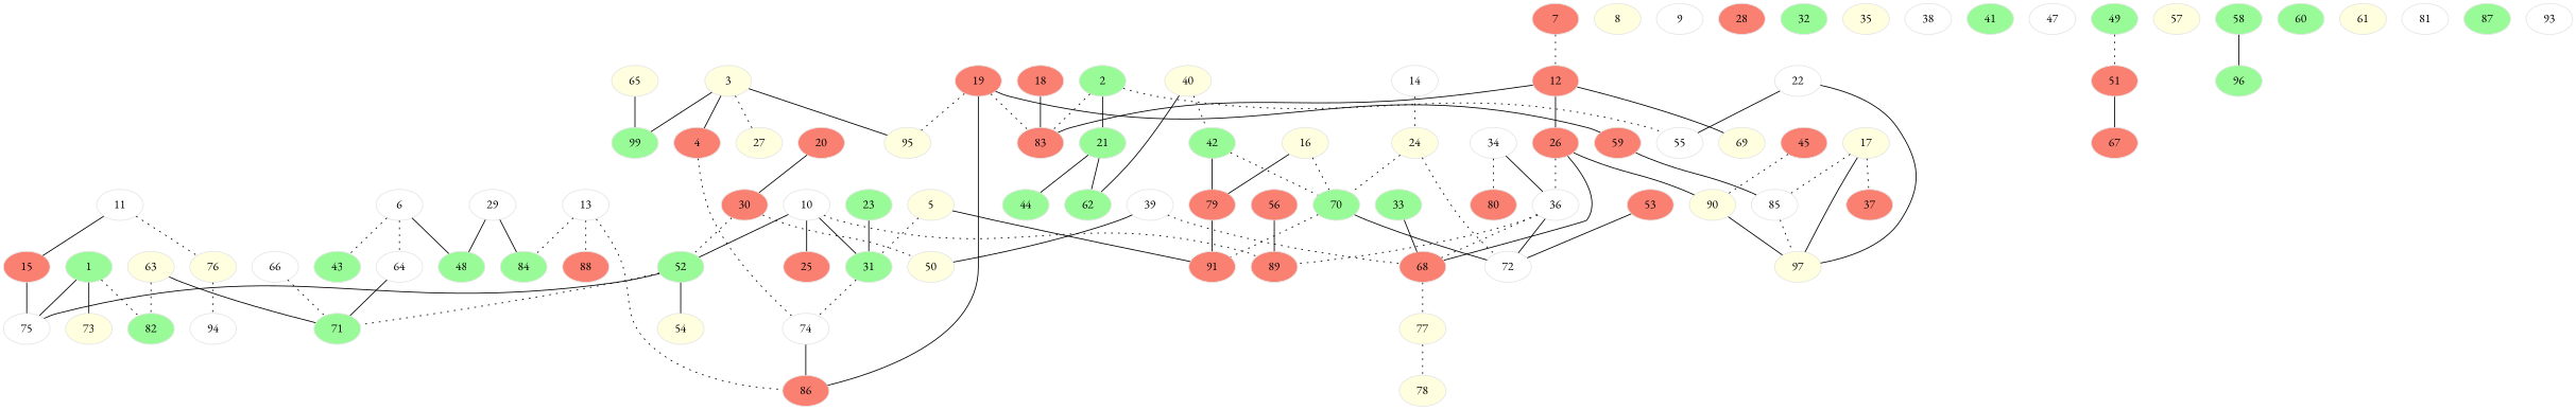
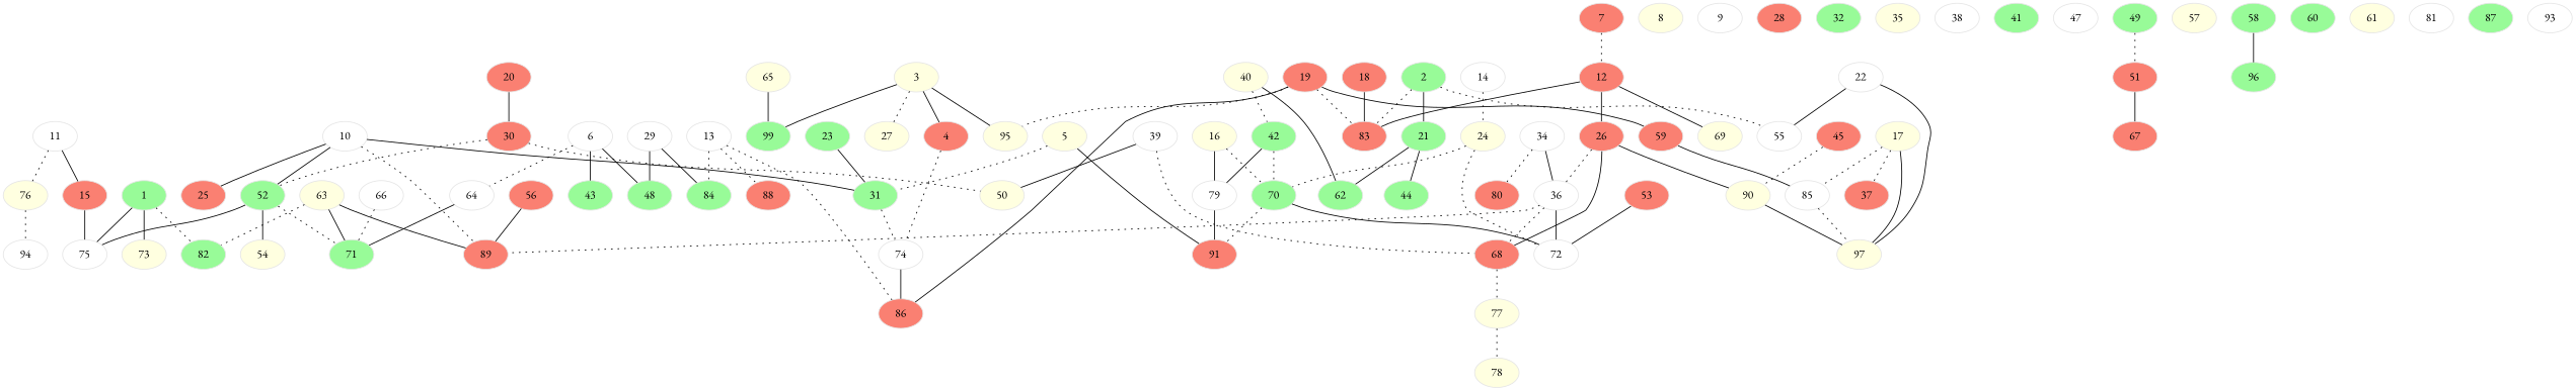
  graph {
    fontname="EB Garamond"
    node [color=gray90 fillcolor=salmon fontname="EB Garamond" style=filled]
    edge [fontname="EB Garamond" style=solid]
    73 [fillcolor=lightyellow]
    1 [fillcolor=palegreen]
    75 [fillcolor=white]
    82 [fillcolor=palegreen]
    2 [fillcolor=palegreen]
    21 [fillcolor=palegreen]
    55 [fillcolor=white]
    83
    44 [fillcolor=palegreen]
    62 [fillcolor=palegreen]
    3 [fillcolor=lightyellow]
    4
    27 [fillcolor=lightyellow]
    n14 [fillcolor=palegreen label=99]
    95 [fillcolor=lightyellow]
    74 [fillcolor=white]
    86
    5 [fillcolor=lightyellow]
    31 [fillcolor=palegreen]
    91
    6 [fillcolor=white]
    43 [fillcolor=palegreen]
    48 [fillcolor=palegreen]
    64 [fillcolor=white]
    71 [fillcolor=palegreen]
    7
    12
    26
    69 [fillcolor=lightyellow]
    8 [fillcolor=lightyellow]
    9 [fillcolor=white]
    10 [fillcolor=white]
    25
    52 [fillcolor=palegreen]
    89
    54 [fillcolor=lightyellow]
    11 [fillcolor=white]
    15
    76 [fillcolor=lightyellow]
    94 [fillcolor=white]
    36 [fillcolor=white]
    68
    90 [fillcolor=lightyellow]
    13 [fillcolor=white]
    84 [fillcolor=palegreen]
    88
    14 [fillcolor=white]
    24 [fillcolor=lightyellow]
    70 [fillcolor=palegreen]
    72 [fillcolor=white]
    16 [fillcolor=lightyellow]
-   79
+   79 [fillcolor=white]
    17 [fillcolor=lightyellow]
    37
    85 [fillcolor=white]
    97 [fillcolor=lightyellow]
    18
    19
    59
    20
    30
    50 [fillcolor=lightyellow]
    22 [fillcolor=white]
    23 [fillcolor=palegreen]
    77 [fillcolor=lightyellow]
    28
    29 [fillcolor=white]
    32 [fillcolor=palegreen]
-   33 [fillcolor=palegreen]
    34 [fillcolor=white]
    80
    35 [fillcolor=lightyellow]
    38 [fillcolor=white]
    39 [fillcolor=white]
    40 [fillcolor=lightyellow]
    42 [fillcolor=palegreen]
    41 [fillcolor=palegreen]
    45
    47 [fillcolor=white]
    51
    49 [fillcolor=palegreen]
    67
    53
    56
    57 [fillcolor=lightyellow]
    58 [fillcolor=palegreen]
    96 [fillcolor=palegreen]
    60 [fillcolor=palegreen]
    61 [fillcolor=lightyellow]
    63 [fillcolor=lightyellow]
    65 [fillcolor=lightyellow]
    66 [fillcolor=white]
    78 [fillcolor=lightyellow]
    81 [fillcolor=white]
    87 [fillcolor=palegreen]
    93 [fillcolor=white]
    1 -- 73
    1 -- 75
    1 -- 82 [style=dotted]
    2 -- 21
    2 -- 55 [style=dotted]
    2 -- 83 [style=dotted]
    21 -- 44
    21 -- 62
    3 -- 4
    3 -- 27 [style=dotted]
    3 -- n14
    3 -- 95
    4 -- 74 [style=dotted]
    74 -- 86
    5 -- 31 [style=dotted]
    5 -- 91
    31 -- 74 [style=dotted]
-   6 -- 43 [style=dotted]
+   6 -- 43
    6 -- 48
    6 -- 64 [style=dotted]
    64 -- 71
    7 -- 12 [style=dotted]
    12 -- 83
    12 -- 26
    12 -- 69
    26 -- 36 [style=dotted]
    26 -- 68
    26 -- 90
    10 -- 31
    10 -- 25
    10 -- 52
    10 -- 89 [style=dotted]
    52 -- 75
    52 -- 71 [style=dotted]
    52 -- 54
    11 -- 15
    11 -- 76 [style=dotted]
    15 -- 75
    76 -- 94 [style=dotted]
    36 -- 89 [style=dotted]
    36 -- 68 [style=dotted]
    36 -- 72
    68 -- 77 [style=dotted]
    90 -- 97
    13 -- 86 [style=dotted]
    13 -- 84 [style=dotted]
    13 -- 88 [style=dotted]
    14 -- 24 [style=dotted]
    24 -- 70 [style=dotted]
    24 -- 72 [style=dotted]
    70 -- 91 [style=dotted]
    70 -- 72
    16 -- 70 [style=dotted]
    16 -- 79
    79 -- 91
    17 -- 37 [style=dotted]
    17 -- 85 [style=dotted]
    17 -- 97
    85 -- 97 [style=dotted]
    18 -- 83
    19 -- 83 [style=dotted]
    19 -- 95 [style=dotted]
    19 -- 86
    19 -- 59
    59 -- 85
    20 -- 30
    30 -- 52 [style=dotted]
    30 -- 50 [style=dotted]
    22 -- 55
    22 -- 97
    23 -- 31
    77 -- 78 [style=dotted]
    29 -- 48
    29 -- 84
-   33 -- 68
    34 -- 36
    34 -- 80 [style=dotted]
    39 -- 68 [style=dotted]
    39 -- 50
    40 -- 62
    40 -- 42 [style=dotted]
    42 -- 70 [style=dotted]
    42 -- 79
    45 -- 90 [style=dotted]
    51 -- 67
    49 -- 51 [style=dotted]
    53 -- 72
    56 -- 89
    58 -- 96
    63 -- 82 [style=dotted]
    63 -- 71
+   63 -- 89
    65 -- n14
    66 -- 71 [style=dotted]
  }
